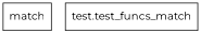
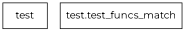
  digraph {
    rankdir=BT
    fontname=Montserrat
    node [shape=box fontname=Montserrat]
-   n1 [label=match]
+   n1 [label=test]
    n2 [label="test.test_funcs_match"]
  }
